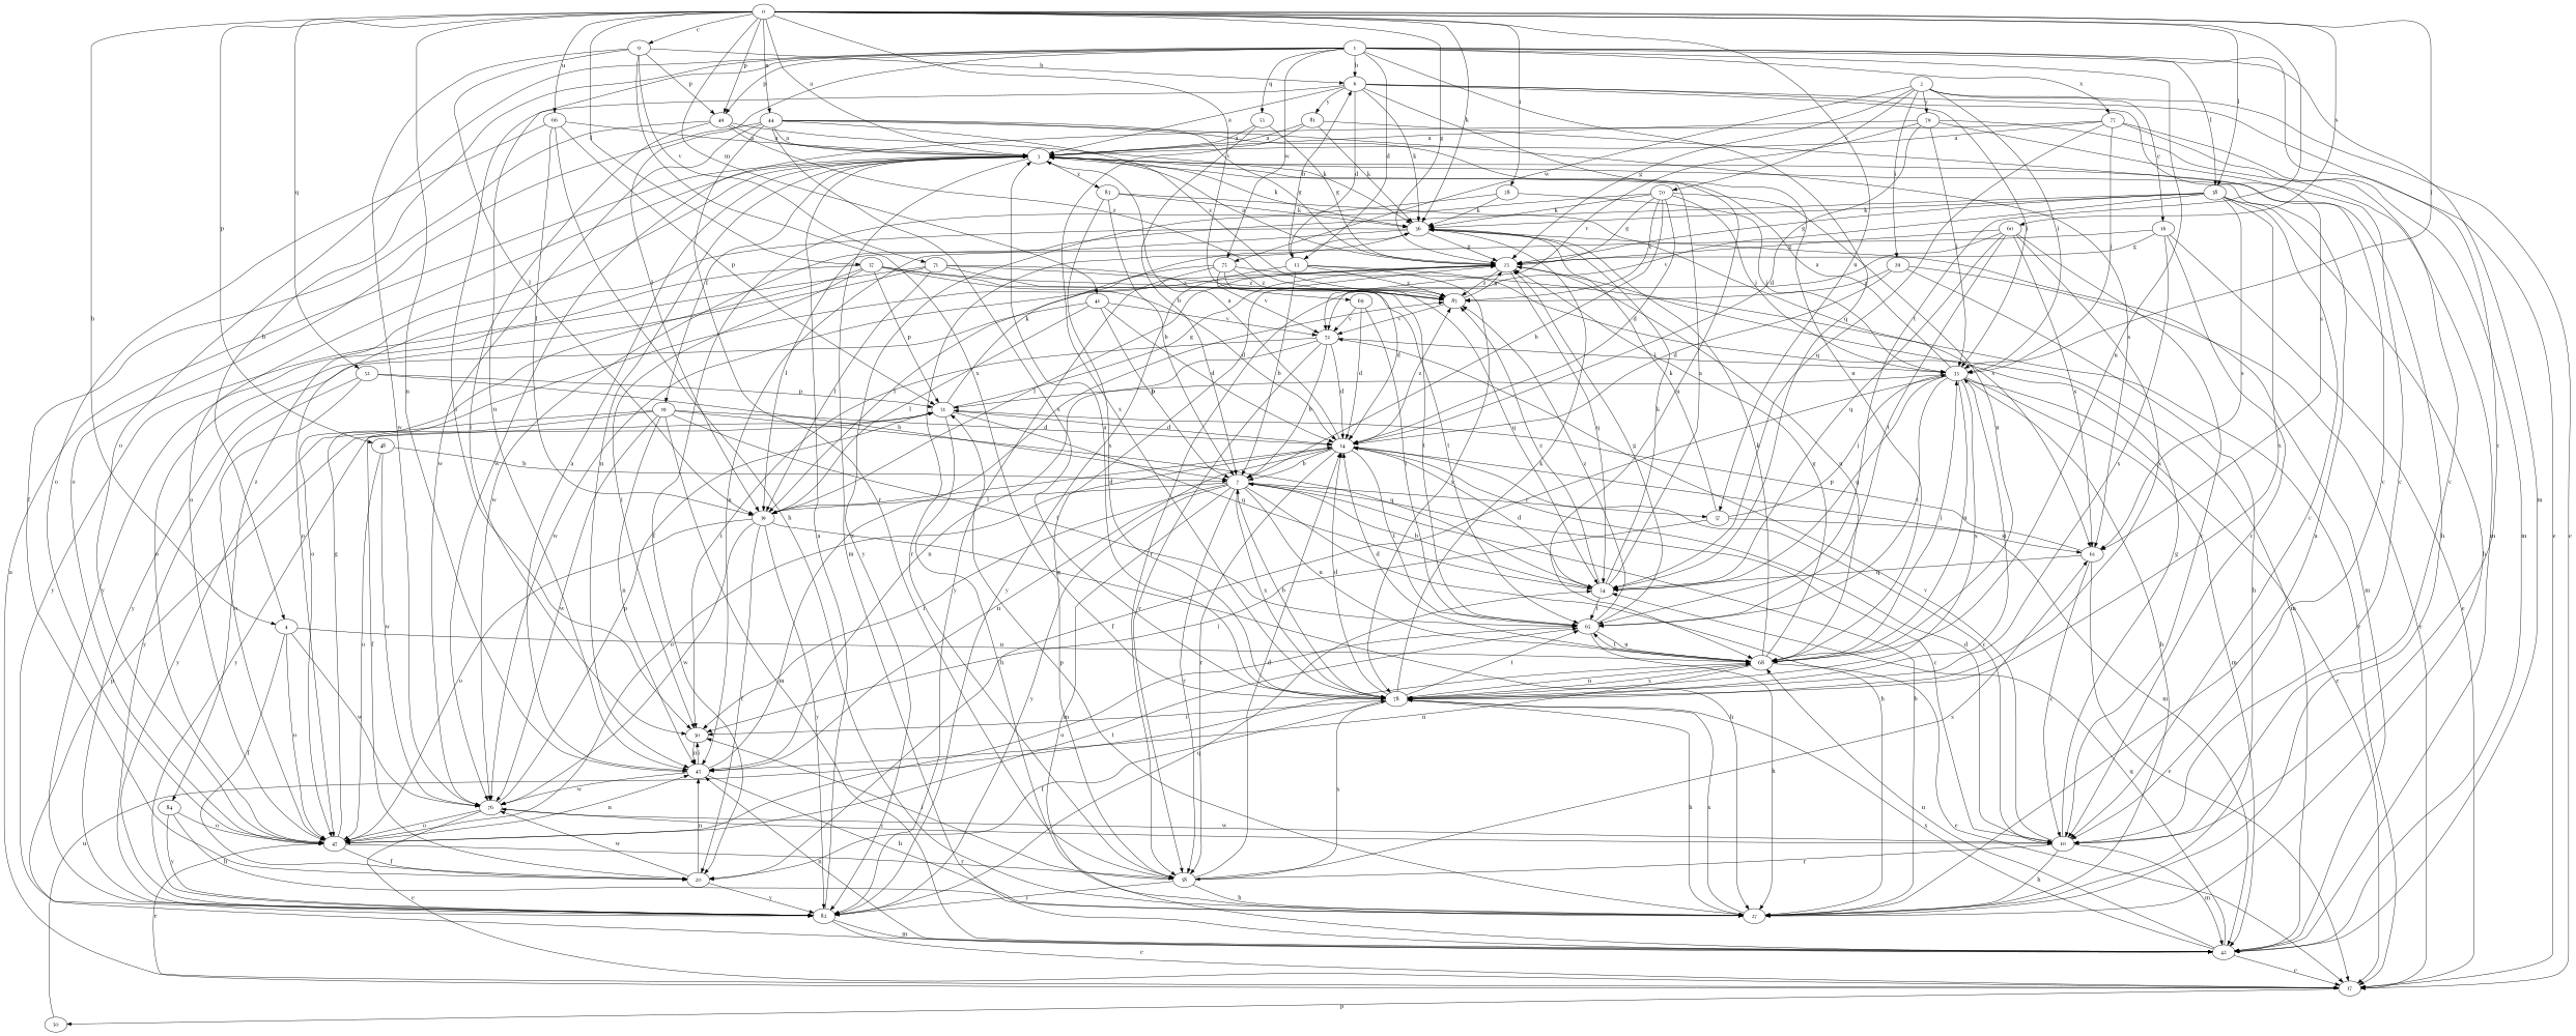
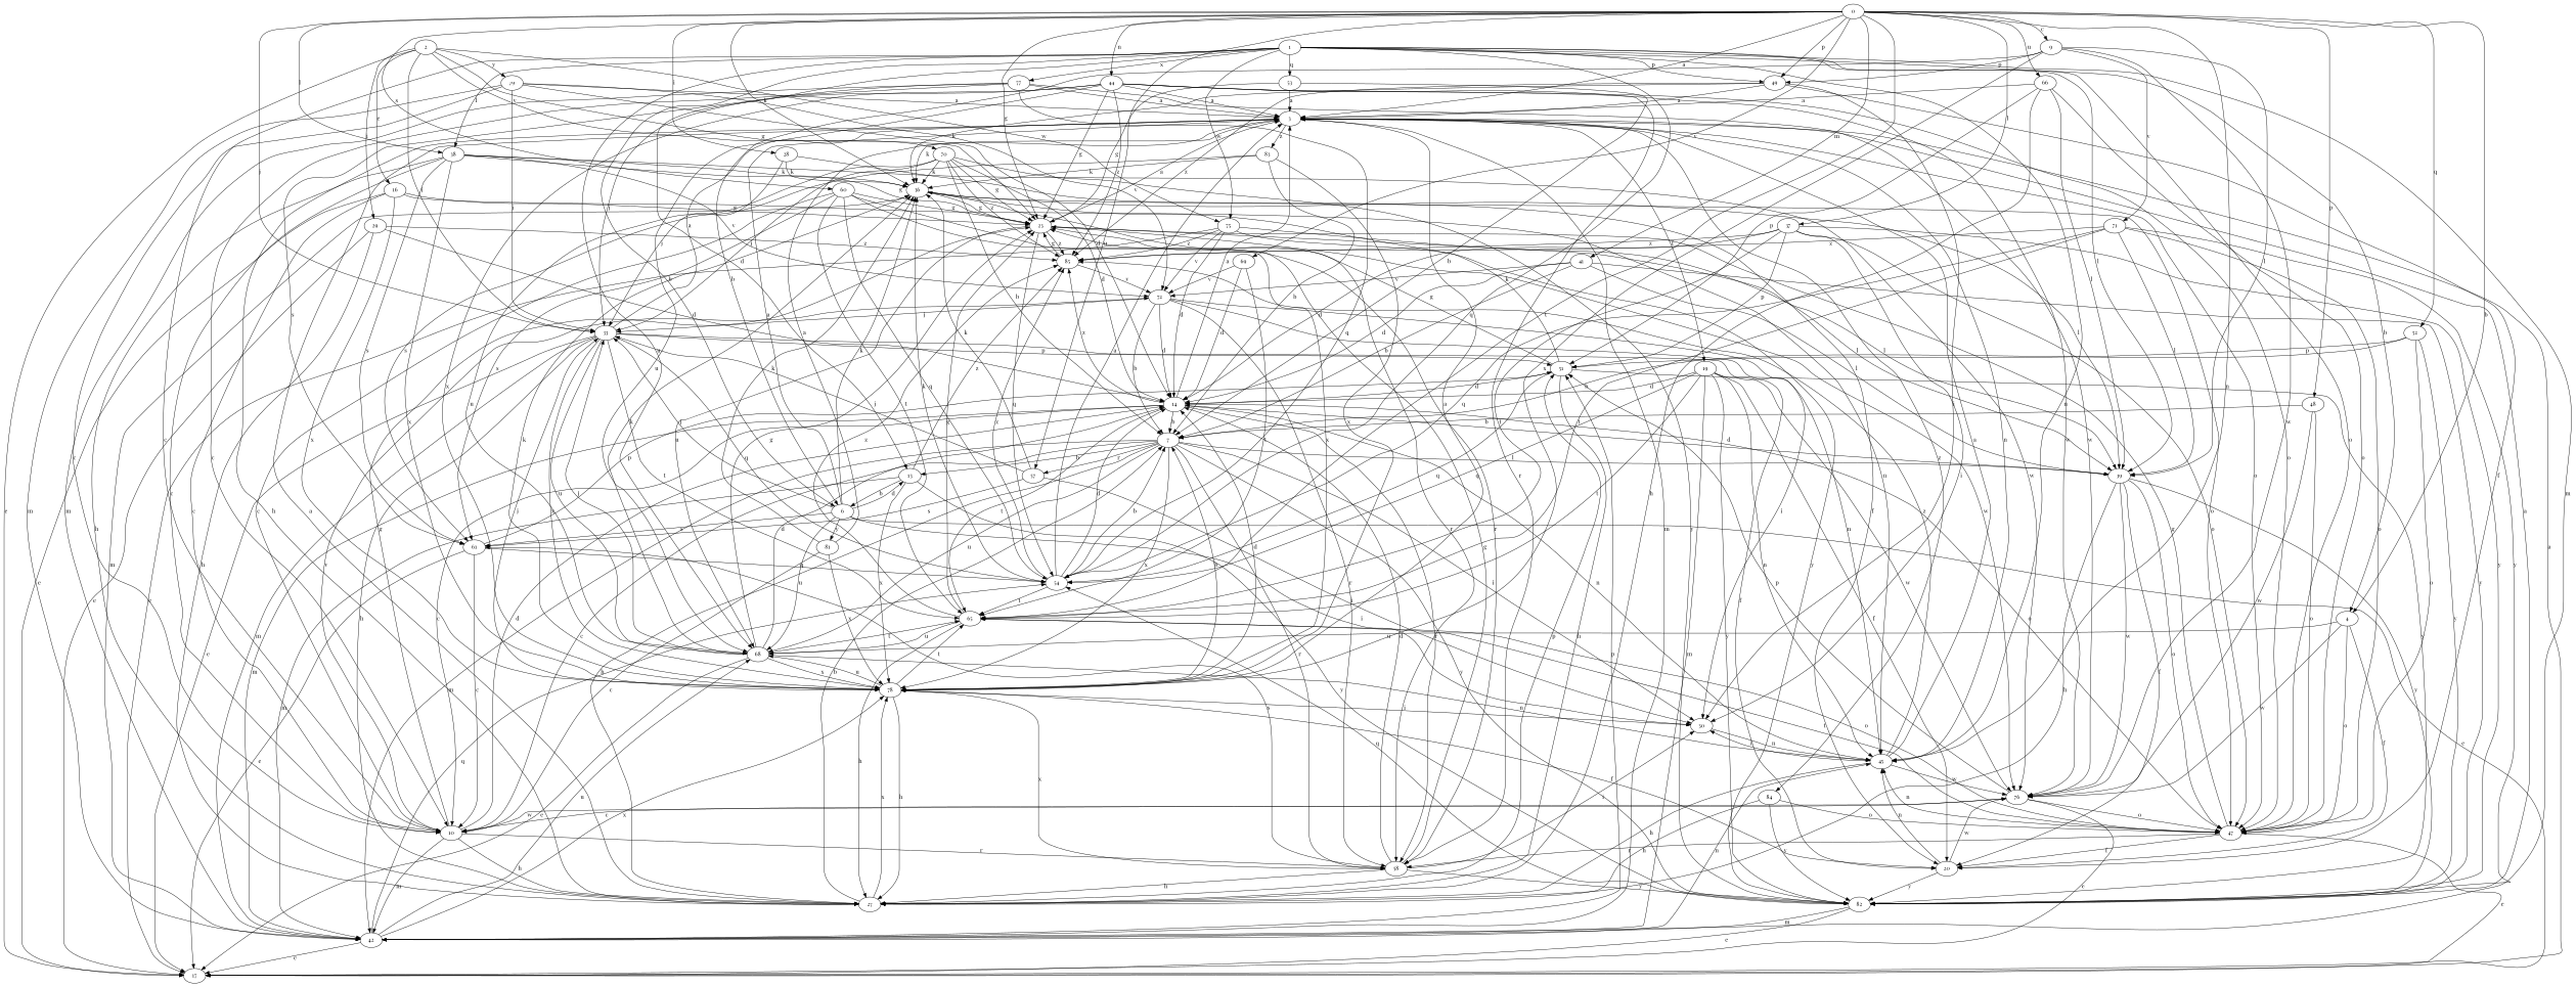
  strict digraph {
    fontname="Playfair Display"
    node [fontname="Playfair Display"]
    edge [fontname="Playfair Display"]
    0
    3
    4
    9
    23
    28
    33
    36
    37
    38
    41
    44
    45
    48
    49
    52
    57
    60
    65
    66
    69
    42
    47
    19
    27
    83
    84
    68
    20
    76
    6
    39
    78
    71
    54
    85
    17
    51
    58
    30
    82
    14
    10
    61
    72
    7
    1
    13
    53
    75
    77
    81
    2
    16
    29
    70
    79
-   50
    0 -> 3 [label=a]
    0 -> 4 [label=b]
    0 -> 9 [label=c]
    0 -> 23 [label=g]
    0 -> 28 [label=i]
    0 -> 33 [label=j]
    0 -> 36 [label=k]
    0 -> 37 [label=l]
    0 -> 38 [label=l]
    0 -> 41 [label=m]
    0 -> 44 [label=n]
    0 -> 45 [label=n]
    0 -> 48 [label=p]
    0 -> 49 [label=p]
    0 -> 52 [label=q]
    0 -> 57 [label=u]
    0 -> 60 [label=s]
    0 -> 65 [label=t]
    0 -> 66 [label=u]
    0 -> 69 [label=v]
    3 -> 36 [label=k]
    3 -> 45 [label=n]
    3 -> 42 [label=m]
    3 -> 47 [label=o]
    3 -> 19 [label=f]
    3 -> 27 [label=h]
    3 -> 83 [label=z]
    3 -> 84 [label=z]
    4 -> 47 [label=o]
    4 -> 68 [label=u]
    4 -> 20 [label=f]
    4 -> 76 [label=w]
    9 -> 49 [label=p]
    9 -> 76 [label=w]
    9 -> 6 [label=b]
    9 -> 39 [label=l]
    9 -> 78 [label=x]
    9 -> 71 [label=v]
    23 -> 3 [label=a]
    23 -> 68 [label=u]
    23 -> 76 [label=w]
    23 -> 39 [label=l]
    23 -> 54 [label=q]
    23 -> 85 [label=z]
    28 -> 33 [label=j]
    28 -> 36 [label=k]
    28 -> 20 [label=f]
    33 -> 3 [label=a]
    33 -> 65 [label=t]
    33 -> 42 [label=m]
    33 -> 27 [label=h]
    33 -> 68 [label=u]
    33 -> 20 [label=f]
    33 -> 78 [label=x]
    33 -> 54 [label=q]
    33 -> 17 [label=e]
    33 -> 51 [label=p]
    36 -> 23 [label=g]
    36 -> 42 [label=m]
    36 -> 47 [label=o]
    36 -> 39 [label=l]
    36 -> 58 [label=r]
    37 -> 65 [label=t]
    37 -> 47 [label=o]
    37 -> 85 [label=z]
    37 -> 51 [label=p]
    37 -> 30 [label=i]
    37 -> 82 [label=y]
    37 -> 14 [label=d]
    38 -> 23 [label=g]
    38 -> 36 [label=k]
    38 -> 27 [label=h]
    38 -> 76 [label=w]
    38 -> 78 [label=x]
    38 -> 10 [label=c]
    38 -> 61 [label=s]
    38 -> 72 [label=v]
    41 -> 39 [label=l]
    41 -> 82 [label=y]
    41 -> 14 [label=d]
    41 -> 72 [label=v]
    41 -> 7 [label=b]
    44 -> 3 [label=a]
    44 -> 23 [label=g]
    44 -> 47 [label=o]
    44 -> 68 [label=u]
    44 -> 76 [label=w]
    44 -> 78 [label=x]
    44 -> 85 [label=z]
    44 -> 58 [label=r]
    44 -> 61 [label=s]
    45 -> 3 [label=a]
    45 -> 27 [label=h]
    45 -> 76 [label=w]
    45 -> 85 [label=z]
    45 -> 30 [label=i]
    48 -> 47 [label=o]
    48 -> 76 [label=w]
    48 -> 7 [label=b]
    49 -> 3 [label=a]
    49 -> 36 [label=k]
    49 -> 20 [label=f]
    49 -> 85 [label=z]
    49 -> 30 [label=i]
    52 -> 47 [label=o]
    52 -> 51 [label=p]
    52 -> 82 [label=y]
    52 -> 7 [label=b]
    57 -> 33 [label=j]
    57 -> 36 [label=k]
    57 -> 30 [label=i]
    57 -> 61 [label=s]
    60 -> 23 [label=g]
    60 -> 65 [label=t]
    60 -> 78 [label=x]
    60 -> 54 [label=q]
    60 -> 58 [label=r]
    60 -> 10 [label=c]
    60 -> 61 [label=s]
    65 -> 23 [label=g]
    65 -> 47 [label=o]
    65 -> 27 [label=h]
    65 -> 68 [label=u]
    65 -> 85 [label=z]
    66 -> 3 [label=a]
    66 -> 47 [label=o]
    66 -> 27 [label=h]
    66 -> 39 [label=l]
    66 -> 51 [label=p]
    69 -> 65 [label=t]
    69 -> 14 [label=d]
    69 -> 72 [label=v]
    42 -> 45 [label=n]
    42 -> 68 [label=u]
    42 -> 78 [label=x]
    42 -> 54 [label=q]
    42 -> 17 [label=e]
    42 -> 51 [label=p]
    47 -> 23 [label=g]
    47 -> 45 [label=n]
    47 -> 65 [label=t]
    47 -> 20 [label=f]
    47 -> 17 [label=e]
    47 -> 58 [label=r]
    19 -> 45 [label=n]
    19 -> 65 [label=t]
    19 -> 42 [label=m]
    19 -> 20 [label=f]
    19 -> 76 [label=w]
    19 -> 54 [label=q]
    19 -> 82 [label=y]
    19 -> 14 [label=d]
    27 -> 3 [label=a]
    27 -> 78 [label=x]
    27 -> 51 [label=p]
    27 -> 7 [label=b]
    83 -> 36 [label=k]
    83 -> 78 [label=x]
    83 -> 61 [label=s]
    83 -> 7 [label=b]
    84 -> 47 [label=o]
    84 -> 27 [label=h]
    84 -> 82 [label=y]
    68 -> 23 [label=g]
    68 -> 33 [label=j]
    68 -> 36 [label=k]
    68 -> 45 [label=n]
    68 -> 65 [label=t]
    68 -> 78 [label=x]
    68 -> 17 [label=e]
    68 -> 14 [label=d]
    20 -> 45 [label=n]
    20 -> 76 [label=w]
    20 -> 82 [label=y]
    76 -> 47 [label=o]
    76 -> 17 [label=e]
    76 -> 51 [label=p]
    76 -> 10 [label=c]
    6 -> 3 [label=a]
    6 -> 33 [label=j]
    6 -> 36 [label=k]
    6 -> 68 [label=u]
    6 -> 17 [label=e]
    6 -> 30 [label=i]
    6 -> 61 [label=s]
    6 -> 13 [label=d]
    6 -> 81 [label=y]
    39 -> 47 [label=o]
    39 -> 27 [label=h]
    39 -> 20 [label=f]
    39 -> 76 [label=w]
    39 -> 82 [label=y]
    39 -> 14 [label=d]
    78 -> 3 [label=a]
    78 -> 33 [label=j]
    78 -> 36 [label=k]
    78 -> 65 [label=t]
    78 -> 27 [label=h]
    78 -> 68 [label=u]
    78 -> 20 [label=f]
    78 -> 30 [label=i]
    78 -> 14 [label=d]
    78 -> 7 [label=b]
    71 -> 65 [label=t]
    71 -> 47 [label=o]
    71 -> 39 [label=l]
    71 -> 54 [label=q]
    71 -> 85 [label=z]
    71 -> 82 [label=y]
    54 -> 3 [label=a]
    54 -> 36 [label=k]
    54 -> 65 [label=t]
    54 -> 85 [label=z]
    54 -> 14 [label=d]
    54 -> 7 [label=b]
    85 -> 23 [label=g]
    85 -> 72 [label=v]
    17 -> 3 [label=a]
-   17 -> 50 [label=p]
    51 -> 23 [label=g]
    51 -> 36 [label=k]
    51 -> 27 [label=h]
    51 -> 54 [label=q]
    51 -> 82 [label=y]
    51 -> 14 [label=d]
    58 -> 23 [label=g]
    58 -> 27 [label=h]
    58 -> 78 [label=x]
    58 -> 30 [label=i]
    58 -> 82 [label=y]
    58 -> 14 [label=d]
    58 -> 61 [label=s]
    30 -> 45 [label=n]
    82 -> 3 [label=a]
    82 -> 42 [label=m]
    82 -> 54 [label=q]
    82 -> 17 [label=e]
    14 -> 3 [label=a]
    14 -> 45 [label=n]
    14 -> 65 [label=t]
    14 -> 42 [label=m]
    14 -> 47 [label=o]
    14 -> 85 [label=z]
    14 -> 58 [label=r]
    14 -> 10 [label=c]
    14 -> 7 [label=b]
    10 -> 23 [label=g]
    10 -> 42 [label=m]
    10 -> 27 [label=h]
    10 -> 76 [label=w]
    10 -> 58 [label=r]
    10 -> 14 [label=d]
    10 -> 72 [label=v]
    61 -> 54 [label=q]
    61 -> 17 [label=e]
    61 -> 51 [label=p]
    61 -> 10 [label=c]
    72 -> 33 [label=j]
    72 -> 45 [label=n]
    72 -> 58 [label=r]
    72 -> 30 [label=i]
    72 -> 14 [label=d]
    72 -> 7 [label=b]
    7 -> 57 [label=r]
    7 -> 42 [label=m]
    7 -> 27 [label=h]
    7 -> 68 [label=u]
    7 -> 39 [label=l]
    7 -> 78 [label=x]
    7 -> 58 [label=r]
    7 -> 30 [label=i]
    7 -> 82 [label=y]
    7 -> 10 [label=c]
    1 -> 4 [label=b]
    1 -> 38 [label=l]
    1 -> 45 [label=n]
    1 -> 49 [label=p]
    1 -> 42 [label=m]
    1 -> 47 [label=o]
    1 -> 68 [label=u]
    1 -> 6 [label=b]
    1 -> 39 [label=l]
    1 -> 54 [label=q]
    1 -> 10 [label=c]
    1 -> 13 [label=d]
    1 -> 53 [label=q]
    1 -> 75 [label=w]
    1 -> 77 [label=x]
    13 -> 42 [label=m]
    13 -> 6 [label=b]
    13 -> 78 [label=x]
    13 -> 85 [label=z]
    13 -> 82 [label=y]
-   13 -> 7 [label=b]
+   7 -> 13 [label=b]
    53 -> 3 [label=a]
    53 -> 23 [label=g]
    53 -> 7 [label=b]
    75 -> 39 [label=l]
    75 -> 85 [label=z]
    75 -> 17 [label=e]
    75 -> 82 [label=y]
    75 -> 14 [label=d]
    75 -> 72 [label=v]
    77 -> 3 [label=a]
    77 -> 33 [label=j]
    77 -> 42 [label=m]
    77 -> 76 [label=w]
    77 -> 54 [label=q]
    77 -> 10 [label=c]
    81 -> 3 [label=a]
    81 -> 36 [label=k]
    81 -> 78 [label=x]
    81 -> 10 [label=c]
    2 -> 23 [label=g]
    2 -> 33 [label=j]
    2 -> 17 [label=e]
    2 -> 75 [label=w]
    2 -> 16 [label=e]
    2 -> 29 [label=i]
    2 -> 70 [label=v]
    2 -> 79 [label=y]
    16 -> 23 [label=g]
    16 -> 45 [label=n]
    16 -> 78 [label=x]
    16 -> 17 [label=e]
    16 -> 10 [label=c]
    29 -> 27 [label=h]
    29 -> 85 [label=z]
    29 -> 17 [label=e]
    29 -> 14 [label=d]
    70 -> 23 [label=g]
    70 -> 33 [label=j]
    70 -> 36 [label=k]
    70 -> 68 [label=u]
    70 -> 85 [label=z]
    70 -> 82 [label=y]
    70 -> 14 [label=d]
    70 -> 7 [label=b]
    79 -> 3 [label=a]
    79 -> 33 [label=j]
    79 -> 42 [label=m]
    79 -> 14 [label=d]
    79 -> 10 [label=c]
    79 -> 72 [label=v]
-   50 -> 68 [label=u]
  }
